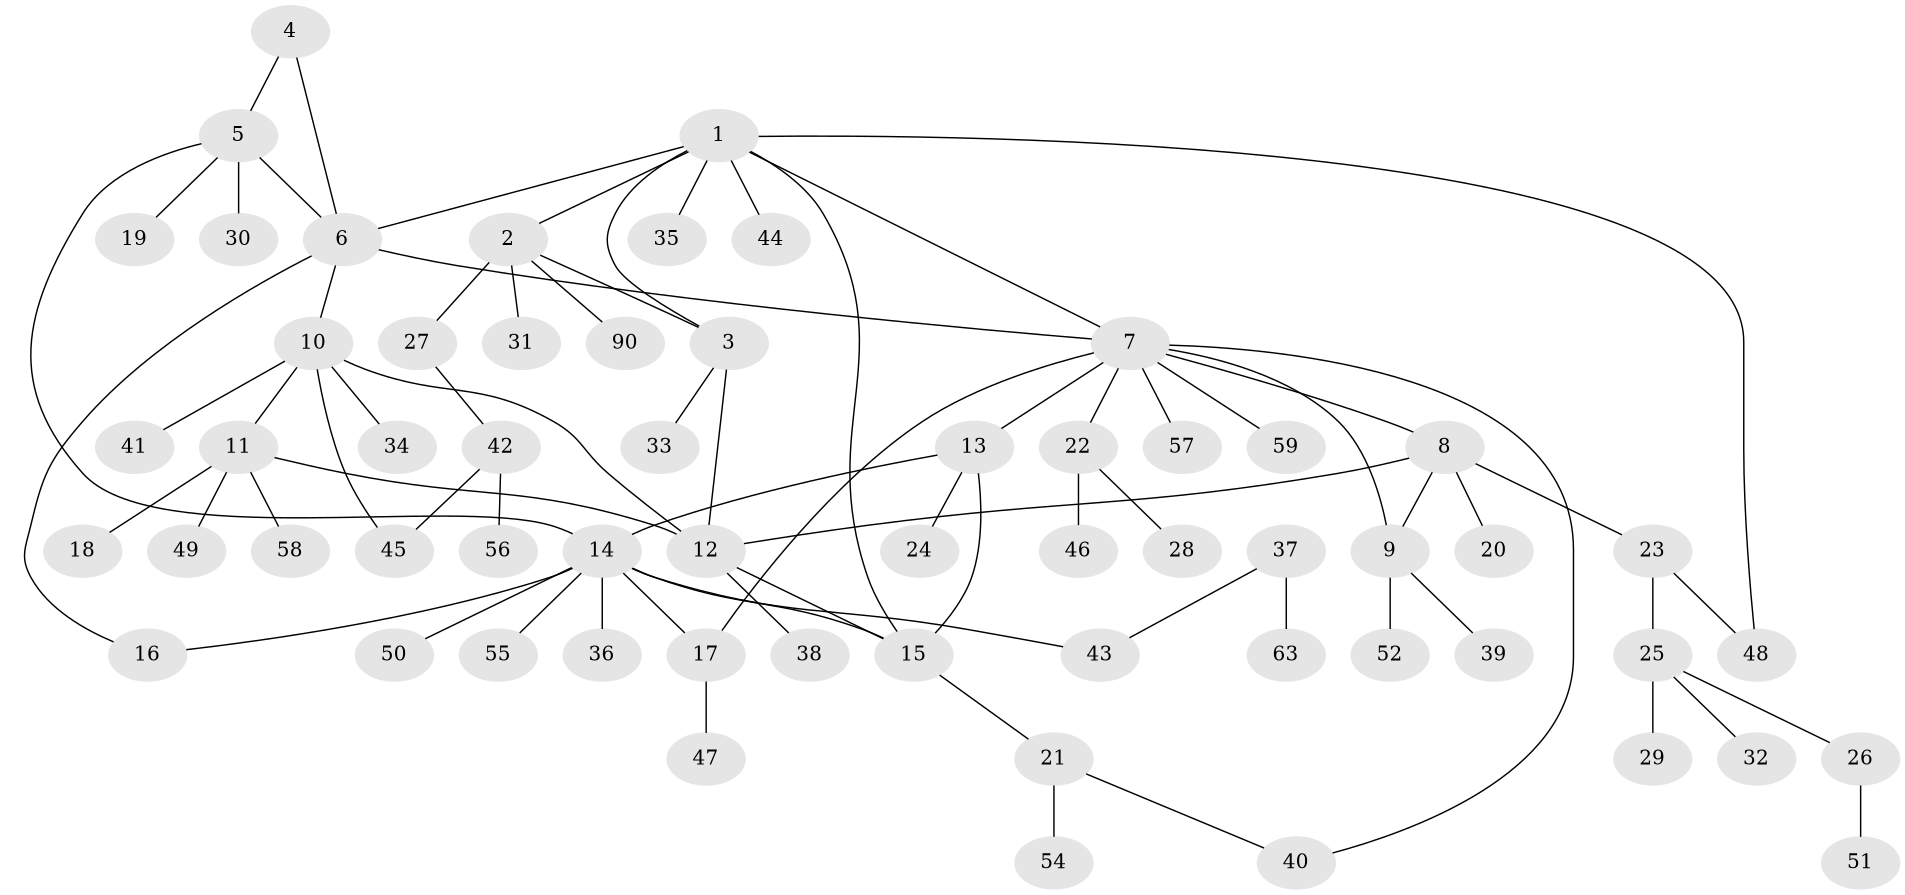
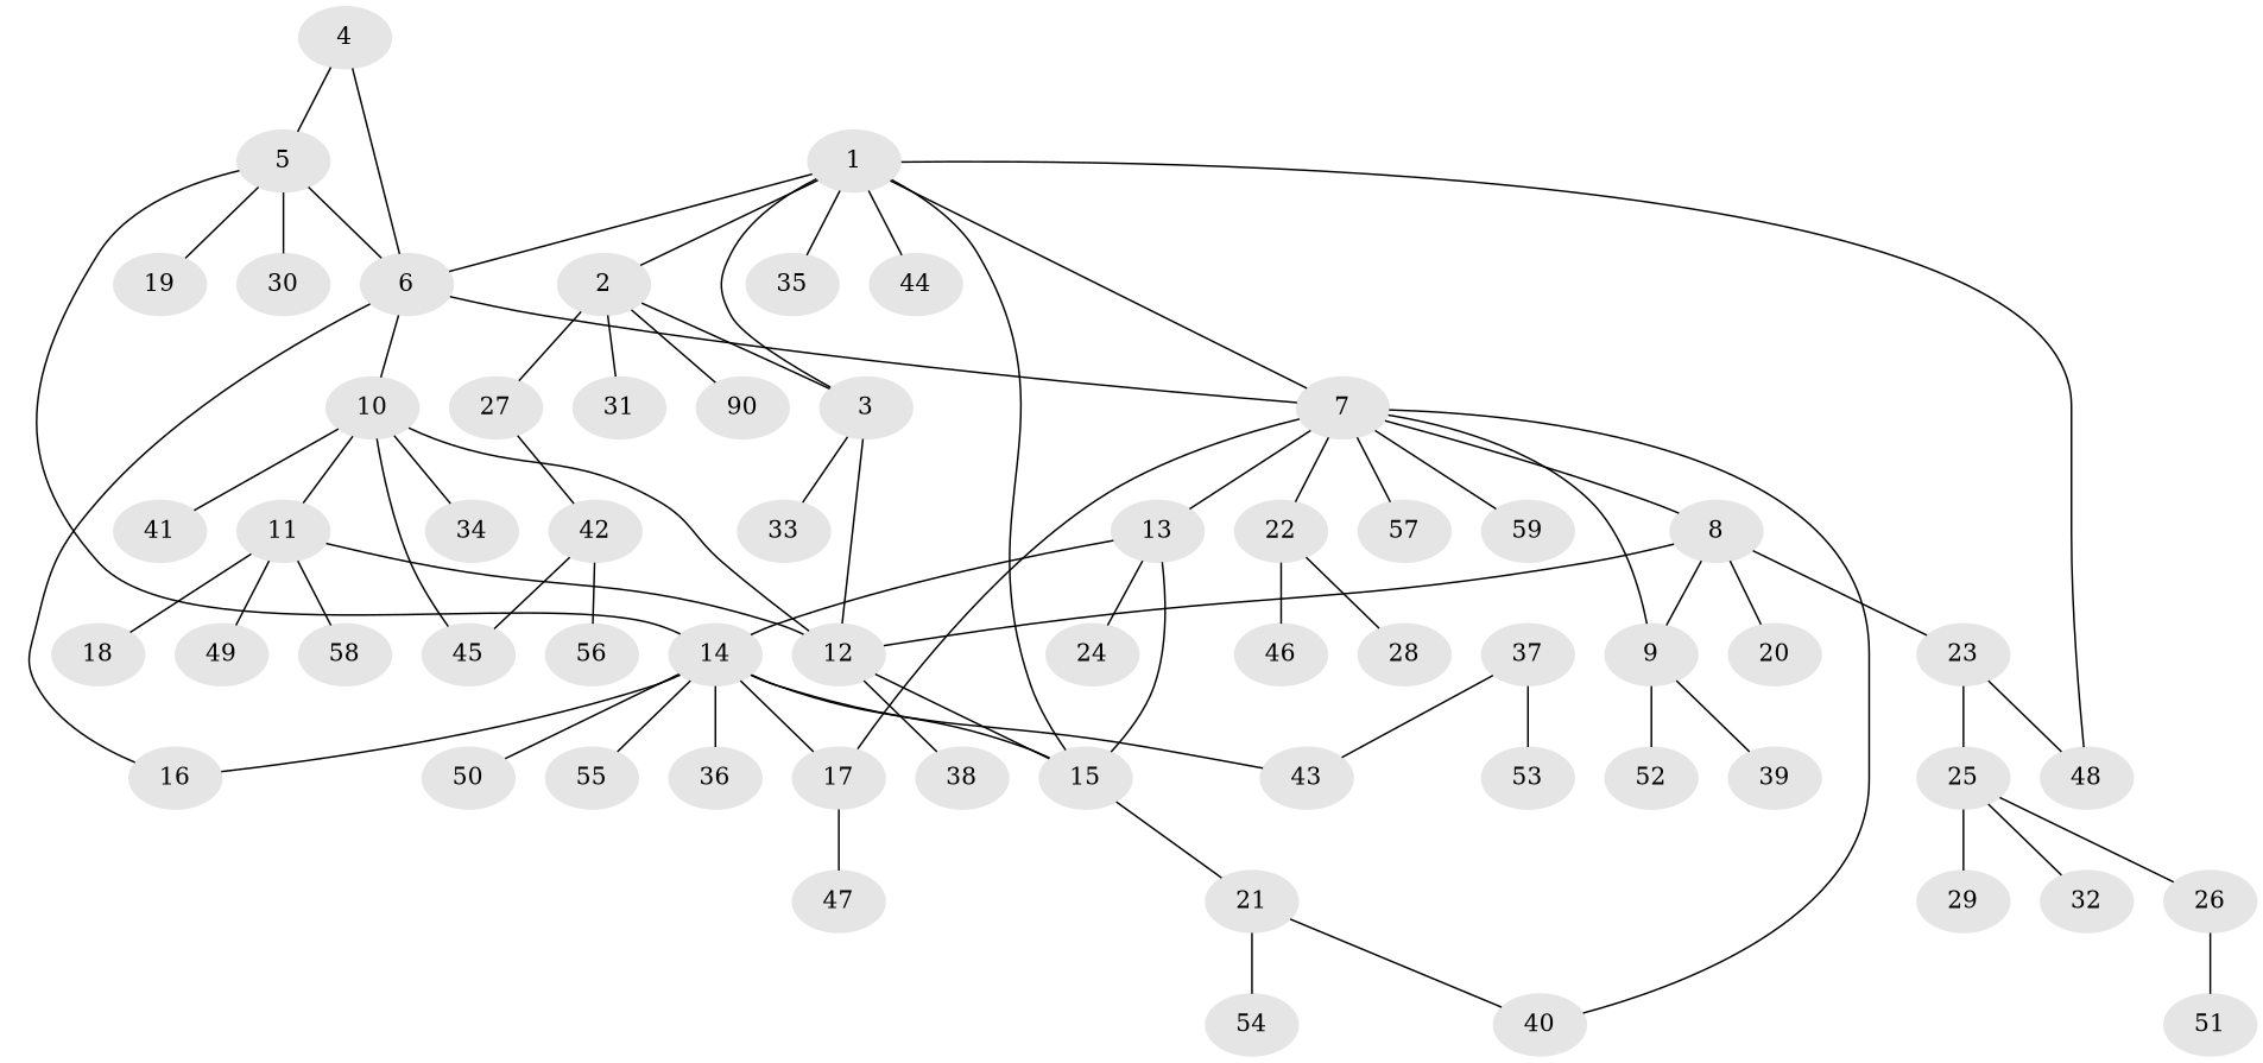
  graph {
    node [color=gray90 style=filled]
    1
    2
    3
    6
    7
    15
    35
    44
    48
    27
    31
    n12 [label=90]
    12
    33
    10
    16
    8
    9
    13
    17
    22
    40
    57
    59
    21
    42
    38
    4
    5
    14
    19
    30
    36
    43
    50
    55
    11
    34
    41
    45
    20
    23
    39
    52
    24
    47
    28
    46
    25
    18
    49
    58
    37
-   53 [label=63]
+   53
    54
    26
    29
    32
    51
    56
    1 -- 2
    1 -- 3
    1 -- 6
    1 -- 7
    1 -- 15
    1 -- 35
    1 -- 44
    1 -- 48
    2 -- 3
    2 -- 27
    2 -- 31
    2 -- n12
    3 -- 12
    3 -- 33
    6 -- 7
    6 -- 10
    6 -- 16
    7 -- 8
    7 -- 9
    7 -- 13
    7 -- 17
    7 -- 22
    7 -- 40
    7 -- 57
    7 -- 59
    15 -- 21
    27 -- 42
    12 -- 15
    12 -- 38
    10 -- 12
    10 -- 11
    10 -- 34
    10 -- 41
    10 -- 45
    8 -- 12
    8 -- 9
    8 -- 20
    8 -- 23
    9 -- 39
    9 -- 52
    13 -- 15
    13 -- 14
    13 -- 24
    17 -- 47
    22 -- 28
    22 -- 46
    21 -- 40
    21 -- 54
    42 -- 45
    42 -- 56
    4 -- 6
    4 -- 5
    5 -- 6
    5 -- 14
    5 -- 19
    5 -- 30
    14 -- 15
    14 -- 16
    14 -- 17
    14 -- 36
    14 -- 43
    14 -- 50
    14 -- 55
    11 -- 12
    11 -- 18
    11 -- 49
    11 -- 58
    23 -- 48
    23 -- 25
    25 -- 26
    25 -- 29
    25 -- 32
    37 -- 43
    37 -- 53
    26 -- 51
  }
